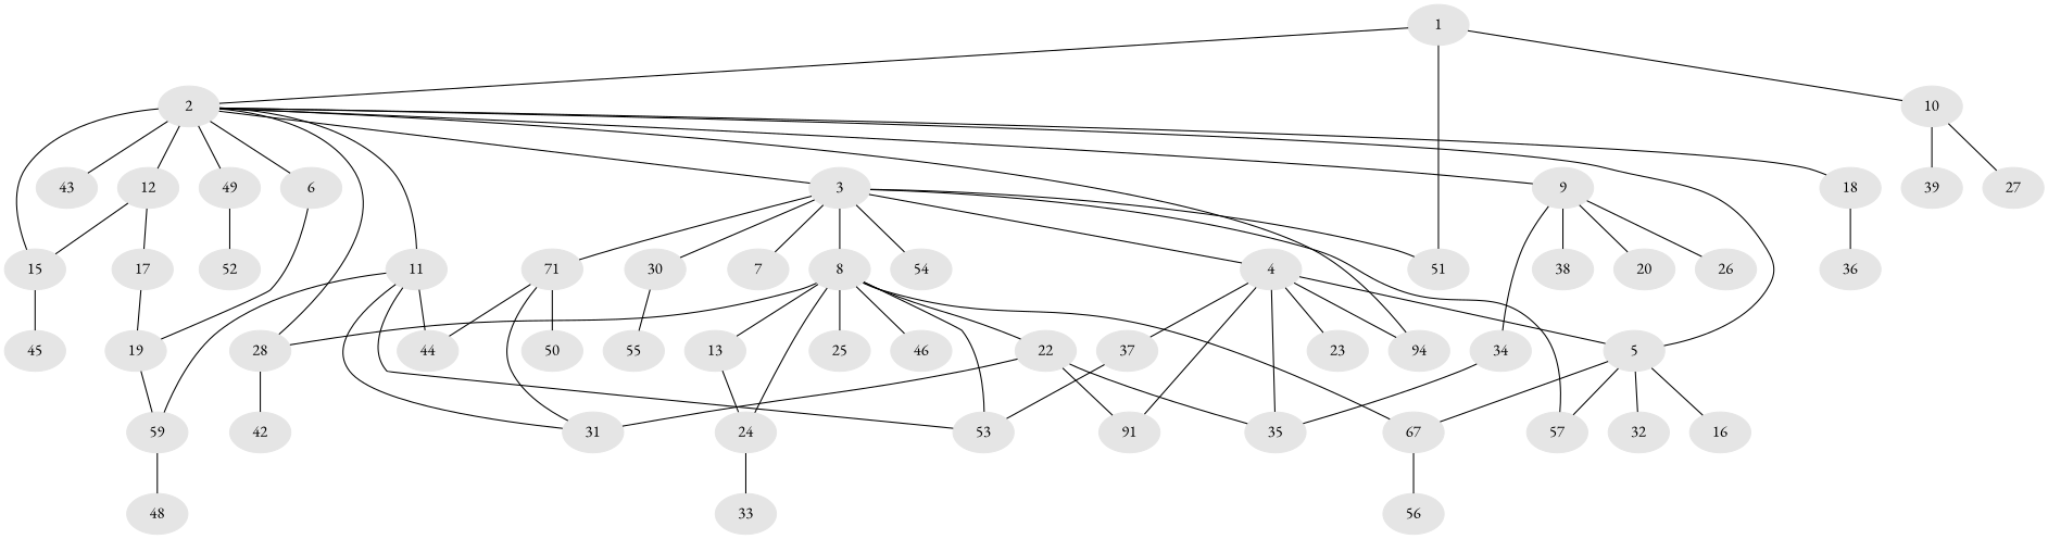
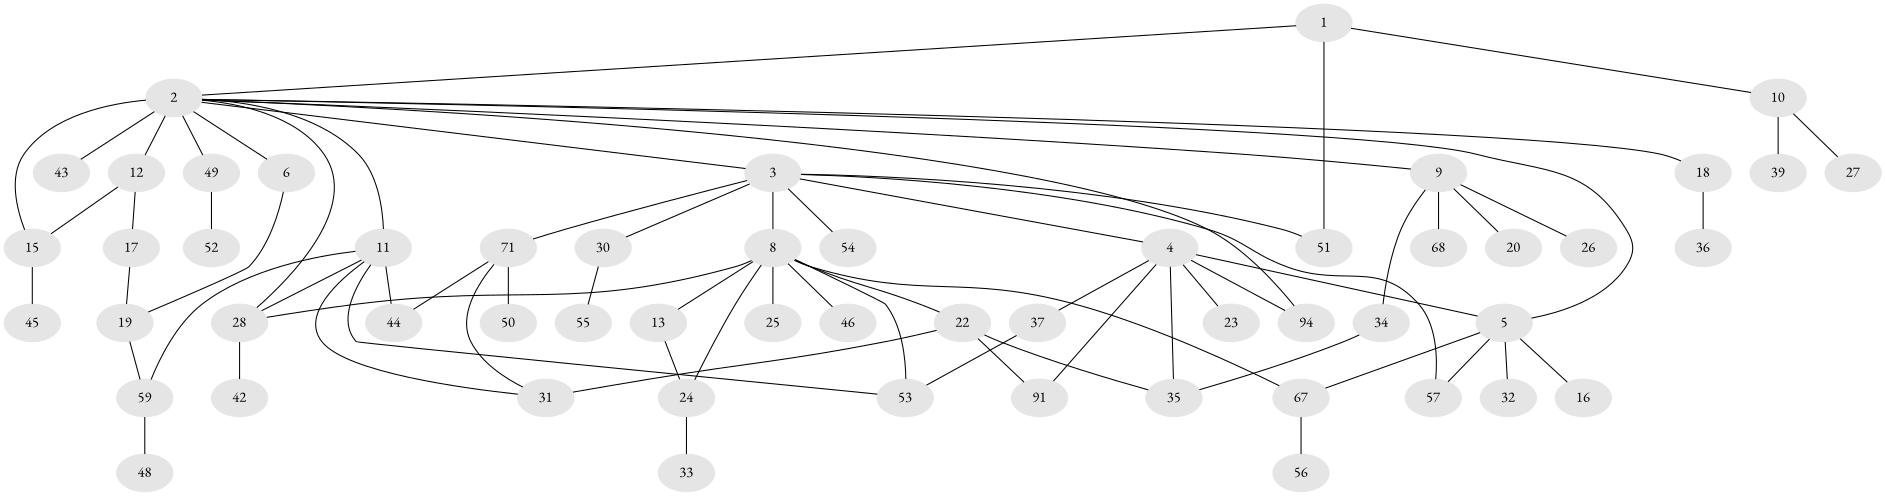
  graph {
    fontname="EB Garamond"
    node [color=gray90 fontname="EB Garamond" style=filled]
    edge [fontname="EB Garamond" weight=1.0]
    1
    2
    10
    51
    3
    5
    6
    9
    11
    12
    n11 [label=94]
    15
    18
    28
    43
    49
    27
    39
    4
-   7
    8
    n22 [label=71]
    30
    54
    57
    16
    32
    n28 [label=67]
    19
    20
    26
    34
-   38
+   38 [label=68]
    53
    n35 [label=59]
    31
    44
    17
    45
    36
    42
    52
    23
    35
    37
    n46 [label=91]
    13
    22
    24
    25
    46
    50
    55
    56
    33
    48
    1 -- 2
    1 -- 10
    1 -- 51
    2 -- 3
    2 -- 5
    2 -- 6 [weight=2.0]
    2 -- 9
    2 -- 11
    2 -- 12 [weight=9.0]
    2 -- n11
    2 -- 15
    2 -- 18
    2 -- 28
    2 -- 43
    2 -- 49
    10 -- 27
    10 -- 39
    3 -- 51
    3 -- 4
-   3 -- 7
    3 -- 8
    3 -- n22
    3 -- 30
    3 -- 54
    3 -- 57
    5 -- 57
    5 -- 16
    5 -- 32
    5 -- n28
    6 -- 19
    9 -- 20
    9 -- 26
    9 -- 34
    9 -- 38
+   11 -- 28
    11 -- 53
    11 -- n35
    11 -- 31
    11 -- 44
    12 -- 15
    12 -- 17
    15 -- 45 [weight=2.0]
    18 -- 36
    28 -- 42
    49 -- 52
    4 -- 5
    4 -- n11
    4 -- 23
    4 -- 35 [weight=3.0]
    4 -- 37
    4 -- n46
    8 -- 28
    8 -- n28
    8 -- 53
    8 -- 13
    8 -- 22
    8 -- 24
    8 -- 25 [weight=6.0]
    8 -- 46
    n22 -- 31
    n22 -- 44
    n22 -- 50 [weight=2.0]
    30 -- 55
    n28 -- 56
    19 -- n35
    34 -- 35
    n35 -- 48
    17 -- 19
    37 -- 53
    13 -- 24
    22 -- 31 [weight=2.0]
    22 -- 35
    22 -- n46
    24 -- 33
  }
